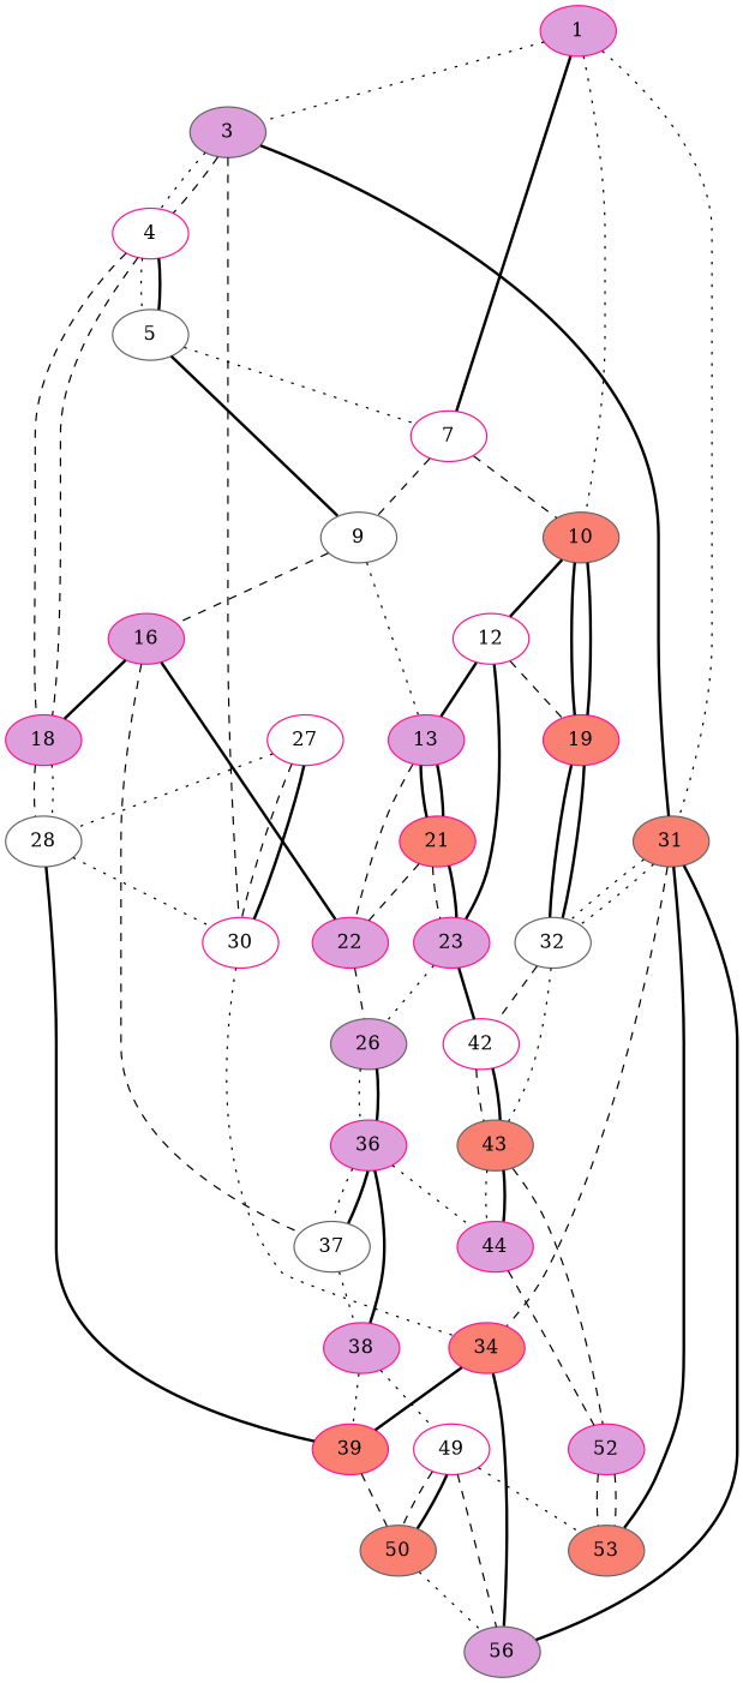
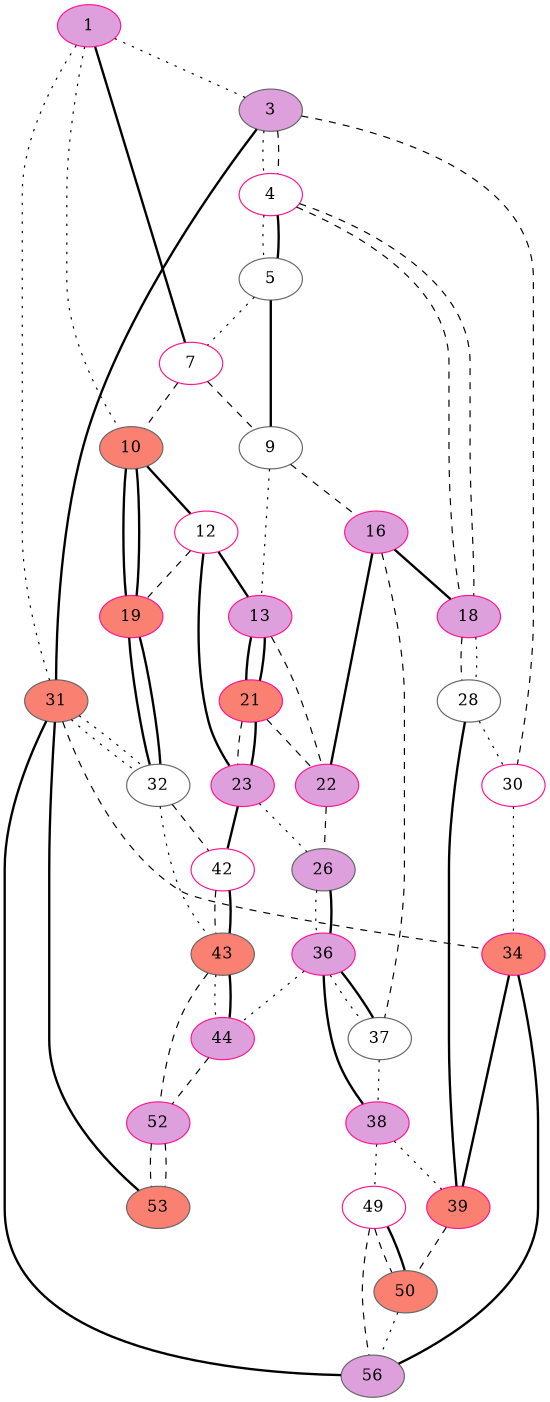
  graph {
    node [color=deeppink fillcolor=plum style=filled]
    edge [style=bold]
    1 [super="+2"]
    3 [color=gray40 super="+29"]
    7 [fillcolor=white super="+8"]
    10 [color=gray40 fillcolor=salmon super="+11"]
    31 [color=gray40 fillcolor=salmon super="+35"]
    4 [fillcolor=white]
    30 [fillcolor=white super="+33"]
    9 [color=gray40 fillcolor=white super="+15"]
    12 [fillcolor=white super="+20"]
    19 [fillcolor=salmon]
    32 [color=gray40 fillcolor=white super="+41"]
    34 [fillcolor=salmon super="+48"]
    53 [color=gray40 fillcolor=salmon super="+57"]
    56 [color=gray40 super="+58"]
    5 [color=gray40 fillcolor=white super="+6"]
    18
    28 [color=gray40 fillcolor=white super="+40"]
    13 [super="+14"]
    16 [super="+17"]
    21 [fillcolor=salmon]
    22 [super="+24"]
    37 [color=gray40 fillcolor=white]
    23 [super="+25"]
    26 [color=gray40]
    42 [fillcolor=white]
    38 [super="+46"]
    39 [fillcolor=salmon super="+47"]
    43 [color=gray40 fillcolor=salmon super="+51"]
    36 [super="+45"]
    44
-   27 [fillcolor=white]
    50 [color=gray40 fillcolor=salmon]
    52 [super="+55"]
    49 [fillcolor=white super="+54"]
    1 -- 3 [style=dotted]
    1 -- 7
    1 -- 10 [style=dotted]
    1 -- 31 [style=dotted]
    3 -- 31
    3 -- 4 [style=dotted]
    3 -- 4 [style=dashed]
    3 -- 30 [style=dashed]
    7 -- 10 [style=dashed]
    7 -- 9 [style=dashed]
    10 -- 12
    10 -- 19
    10 -- 19
    31 -- 32 [style=dotted]
    31 -- 32 [style=dotted]
    31 -- 34 [style=dashed]
    31 -- 53
    31 -- 56
    4 -- 5 [style=dotted]
    4 -- 5
    4 -- 18 [style=dashed]
    4 -- 18 [style=dashed]
    30 -- 34 [style=dotted]
    9 -- 13 [style=dotted]
    9 -- 16 [style=dashed]
    12 -- 19 [style=dashed]
    12 -- 13
    12 -- 23
    19 -- 32
    19 -- 32
    32 -- 42 [style=dashed]
    32 -- 43 [style=dotted]
    34 -- 56
    34 -- 39
    5 -- 7 [style=dotted]
    5 -- 9
    18 -- 28 [style=dashed]
    18 -- 28 [style=dotted]
    28 -- 30 [style=dotted]
    28 -- 39
    13 -- 21
    13 -- 21
    13 -- 22 [style=dashed]
    16 -- 18
    16 -- 22
    16 -- 37 [style=dashed]
    21 -- 22 [style=dashed]
    21 -- 23 [style=dashed]
    21 -- 23
    22 -- 26 [style=dashed]
    37 -- 38 [style=dotted]
    23 -- 26 [style=dotted]
    23 -- 42
    26 -- 36 [style=dotted]
    26 -- 36
    42 -- 43 [style=dashed]
    42 -- 43
    38 -- 39 [style=dotted]
    38 -- 49 [style=dotted]
    39 -- 50 [style=dashed]
    43 -- 44 [style=dotted]
    43 -- 44
    43 -- 52 [style=dashed]
    36 -- 37 [style=dotted]
    36 -- 37
    36 -- 38
    36 -- 44 [style=dotted]
    44 -- 52 [style=dashed]
-   27 -- 30 [style=dashed]
-   27 -- 30
-   27 -- 28 [style=dotted]
    50 -- 56 [style=dotted]
    52 -- 53 [style=dashed weight=2]
    52 -- 53 [style=dashed]
-   49 -- 53 [style=dotted]
    49 -- 56 [style=dashed]
    49 -- 50 [style=dashed]
    49 -- 50
  }
